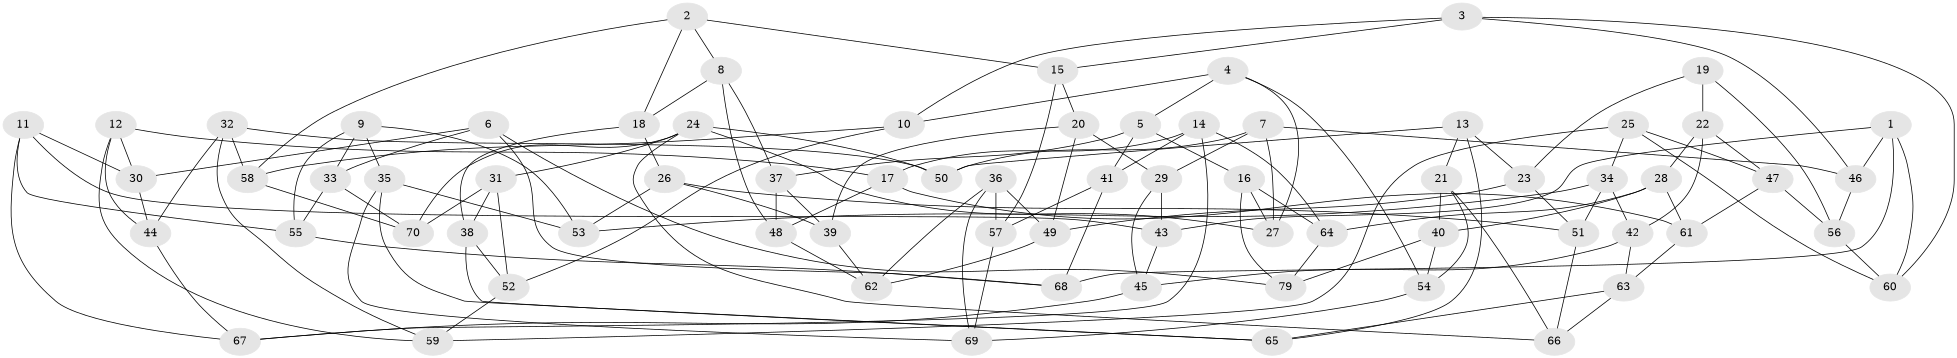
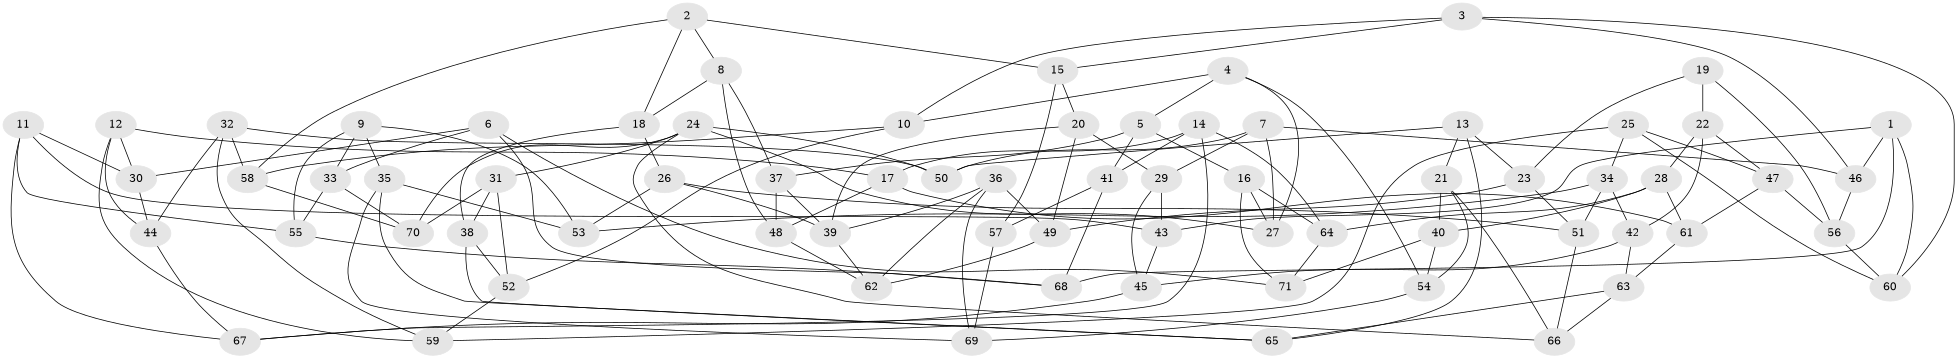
  graph {
    node [color=gray90 style=filled]
    1
    43
    46
    60
    68
    45
    56
    2
    8
    15
    18
    58
    37
    48
    20
    57
    26
    38
    70
    3
    10
    52
    4
    5
    27
    54
    16
    41
    69
-   71 [label=79]
+   71
    64
    39
    6
    30
    33
    44
    55
    7
    29
    50
    62
    9
    35
    53
    65
    59
    11
    67
    12
    17
    61
    13
    21
    23
    40
    66
    49
    51
    14
    63
    19
    22
    28
    42
    47
    31
    24
    25
    34
    32
    36
    1 -- 43
    1 -- 46
    1 -- 60
    1 -- 68
    43 -- 45
    46 -- 56
    45 -- 67
    56 -- 60
    2 -- 8
    2 -- 15
    2 -- 18
    2 -- 58
    8 -- 18
    8 -- 37
    8 -- 48
    15 -- 20
    15 -- 57
    18 -- 26
    18 -- 38
    58 -- 70
    37 -- 48
    37 -- 39
    48 -- 62
    20 -- 39
    20 -- 29
    20 -- 49
    57 -- 69
    26 -- 39
    26 -- 53
    26 -- 51
    38 -- 52
    38 -- 65
    3 -- 46
    3 -- 60
    3 -- 15
    3 -- 10
    10 -- 58
    10 -- 52
    52 -- 59
    4 -- 10
    4 -- 5
    4 -- 27
    4 -- 54
    5 -- 37
    5 -- 16
    5 -- 41
    54 -- 69
    16 -- 27
    16 -- 71
    16 -- 64
    41 -- 68
    41 -- 57
    64 -- 71
    39 -- 62
    6 -- 68
    6 -- 71
    6 -- 30
    6 -- 33
    30 -- 44
    33 -- 70
    33 -- 55
    44 -- 67
    55 -- 68
    7 -- 46
    7 -- 27
    7 -- 29
    7 -- 50
    29 -- 43
    29 -- 45
    9 -- 33
    9 -- 55
    9 -- 35
    9 -- 53
    35 -- 69
    35 -- 53
    35 -- 65
    11 -- 43
    11 -- 30
    11 -- 55
    11 -- 67
    12 -- 30
    12 -- 44
    12 -- 59
    12 -- 17
    17 -- 48
    17 -- 61
    61 -- 63
    13 -- 50
    13 -- 65
    13 -- 21
    13 -- 23
    21 -- 54
    21 -- 40
    21 -- 66
    23 -- 49
    23 -- 51
    40 -- 54
    40 -- 71
    49 -- 62
    51 -- 66
    14 -- 41
    14 -- 64
    14 -- 67
    14 -- 17
    63 -- 65
    63 -- 66
    19 -- 56
    19 -- 23
    19 -- 22
    22 -- 28
    22 -- 42
    22 -- 47
    28 -- 64
    28 -- 61
    28 -- 40
    42 -- 45
    42 -- 63
    47 -- 56
    47 -- 61
    31 -- 38
    31 -- 70
    31 -- 52
    24 -- 70
    24 -- 27
    24 -- 50
    24 -- 66
    24 -- 31
    25 -- 60
    25 -- 59
    25 -- 47
    25 -- 34
    34 -- 53
    34 -- 51
    34 -- 42
    32 -- 58
    32 -- 44
    32 -- 50
    32 -- 59
-   36 -- 57
+   36 -- 39
    36 -- 69
    36 -- 62
    36 -- 49
  }
